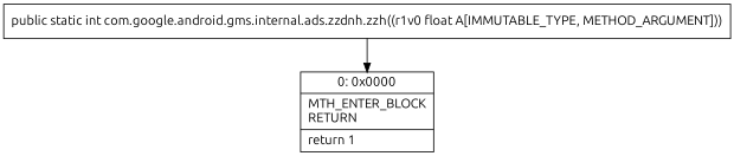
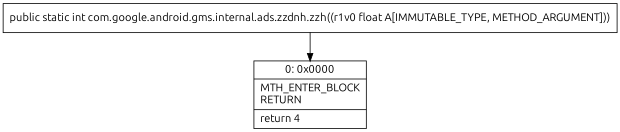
  digraph {
    fontname=Ubuntu
    node [shape=record fontname=Ubuntu]
-   n1 [label="{0\:\ 0x0000|MTH_ENTER_BLOCK\lRETURN\l|return 1\l}"]
+   n1 [label="{0\:\ 0x0000|MTH_ENTER_BLOCK\lRETURN\l|return 4\l}"]
    n2 [label="{public static int com.google.android.gms.internal.ads.zzdnh.zzh((r1v0 float A[IMMUTABLE_TYPE, METHOD_ARGUMENT])) }"]
    n2 -> n1 [fontname=Ubuntu]
  }
